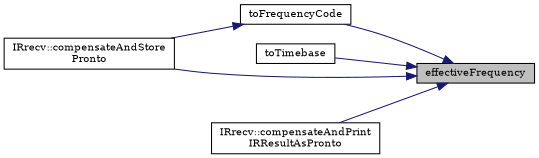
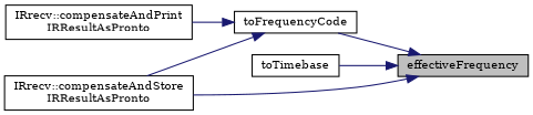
  digraph {
    fontname="DejaVu Serif"
    rankdir=RL
    node [color=black fillcolor=white fontname="DejaVu Serif" fontsize=10 shape=record style=filled]
    edge [color=midnightblue dir=back fontname="DejaVu Serif" fontsize=10 labelfontname=Helvetica labelfontsize=10 style=solid]
    n1 [fillcolor=grey75 fontcolor=black height=0.2 label=effectiveFrequency width=0.4]
    n2 [height=0.2 label=toFrequencyCode width=0.4]
    n3 [height=0.2 label=toTimebase width=0.4]
-   n4 [height=0.2 label="IRrecv::compensateAndStore\lPronto" width=0.4]
+   n4 [height=0.2 label="IRrecv::compensateAndStore\lIRResultAsPronto" width=0.4]
    n5 [height=0.2 label="IRrecv::compensateAndPrint\lIRResultAsPronto" width=0.4]
    n1 -> n2
    n1 -> n3
    n1 -> n4
    n2 -> n4
-   n1 -> n5
+   n2 -> n5
  }
